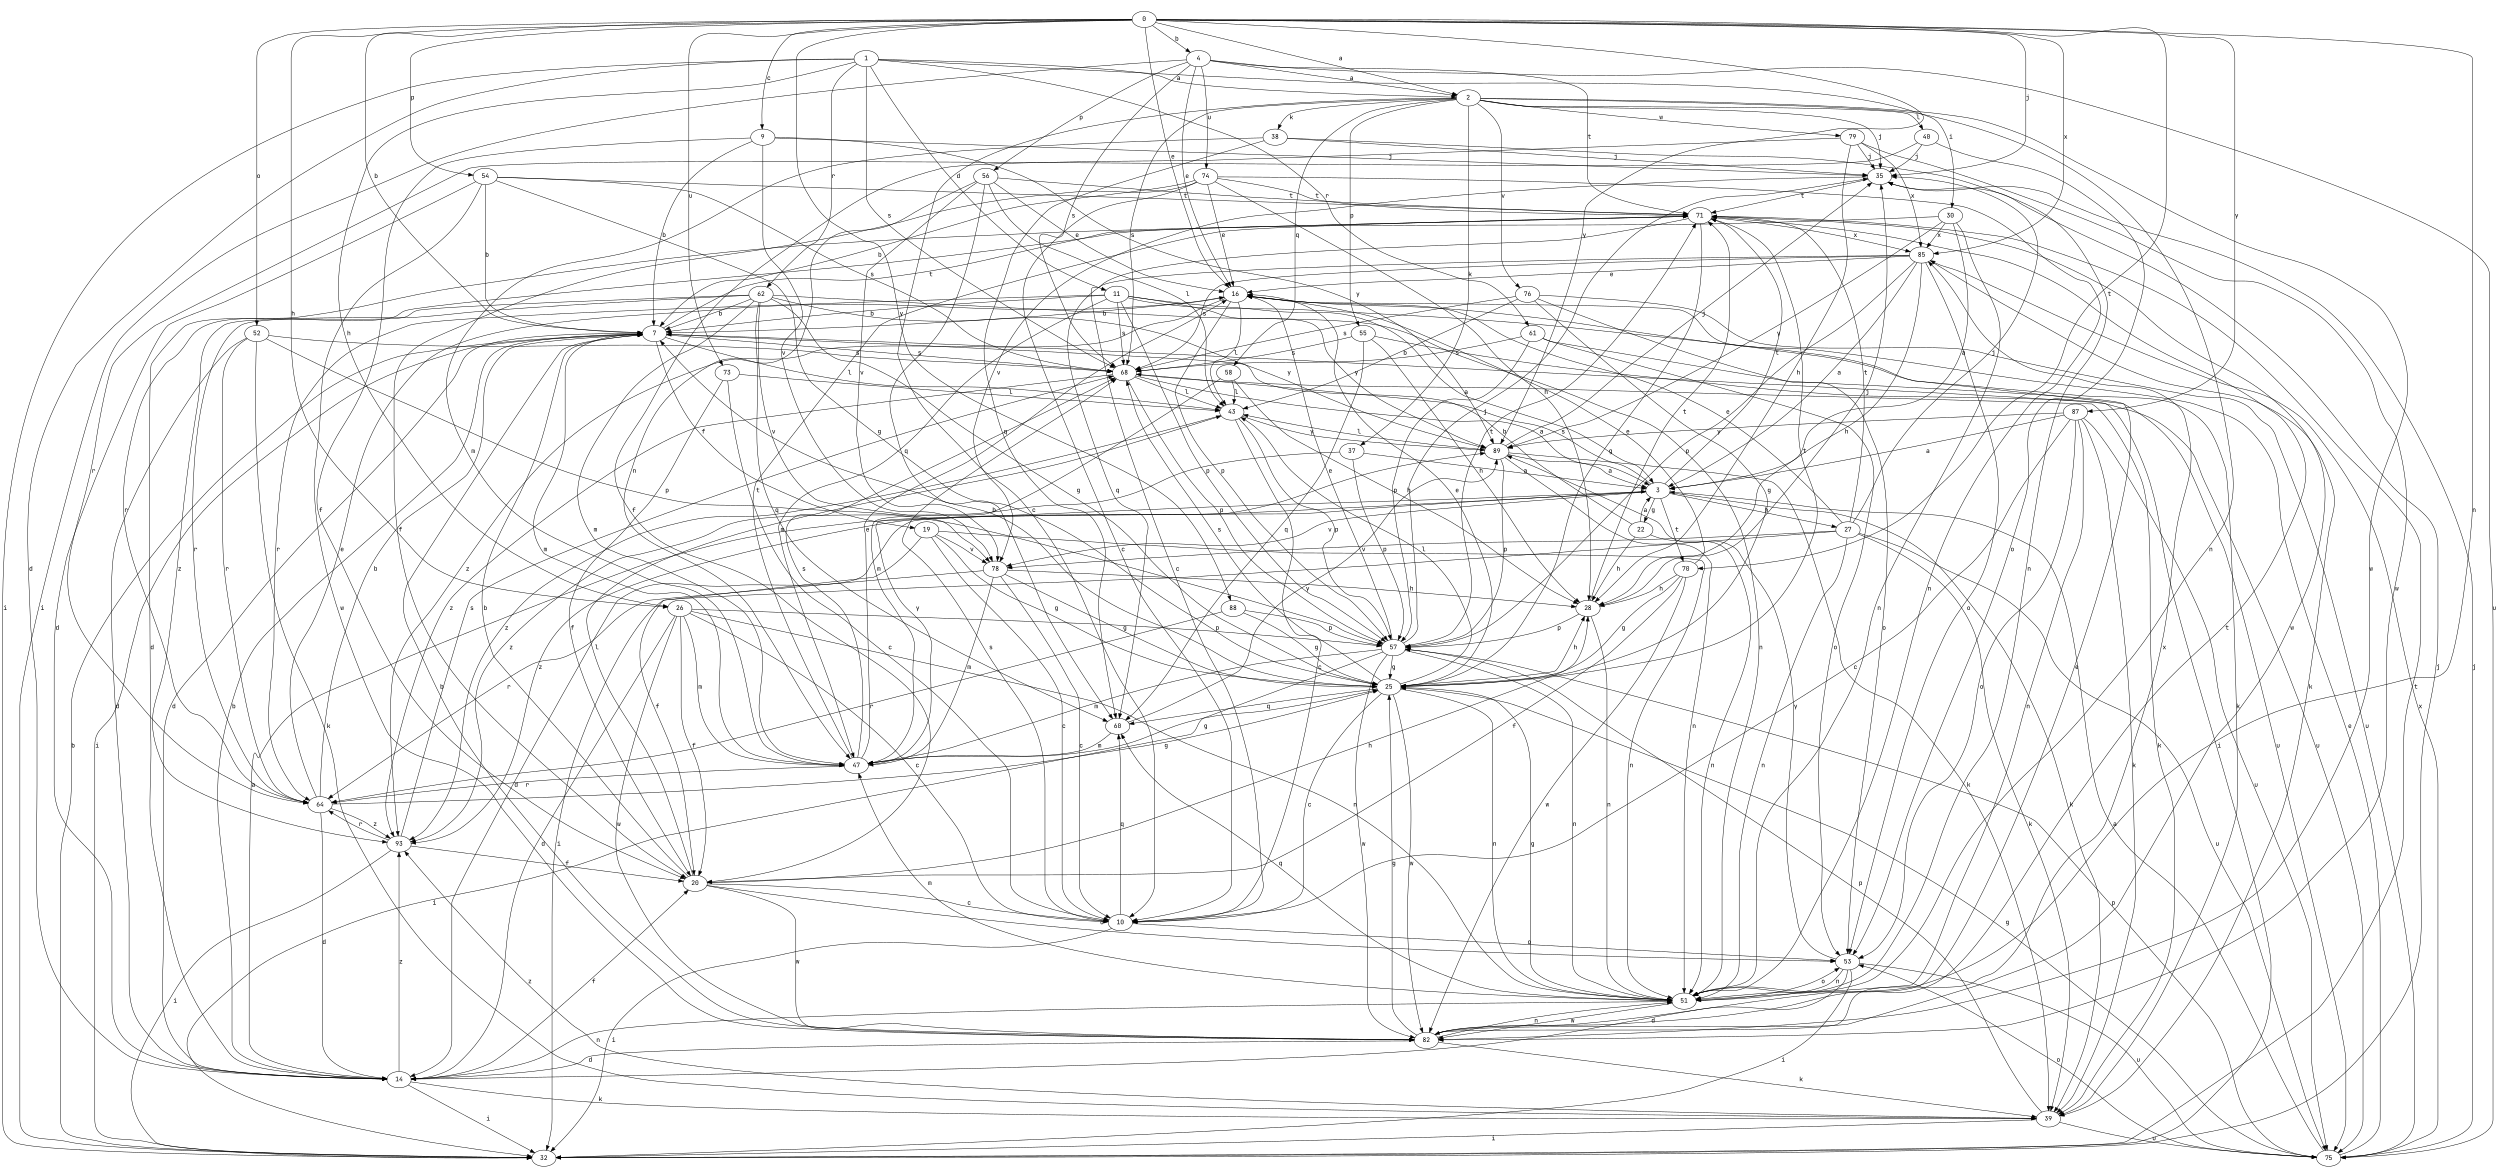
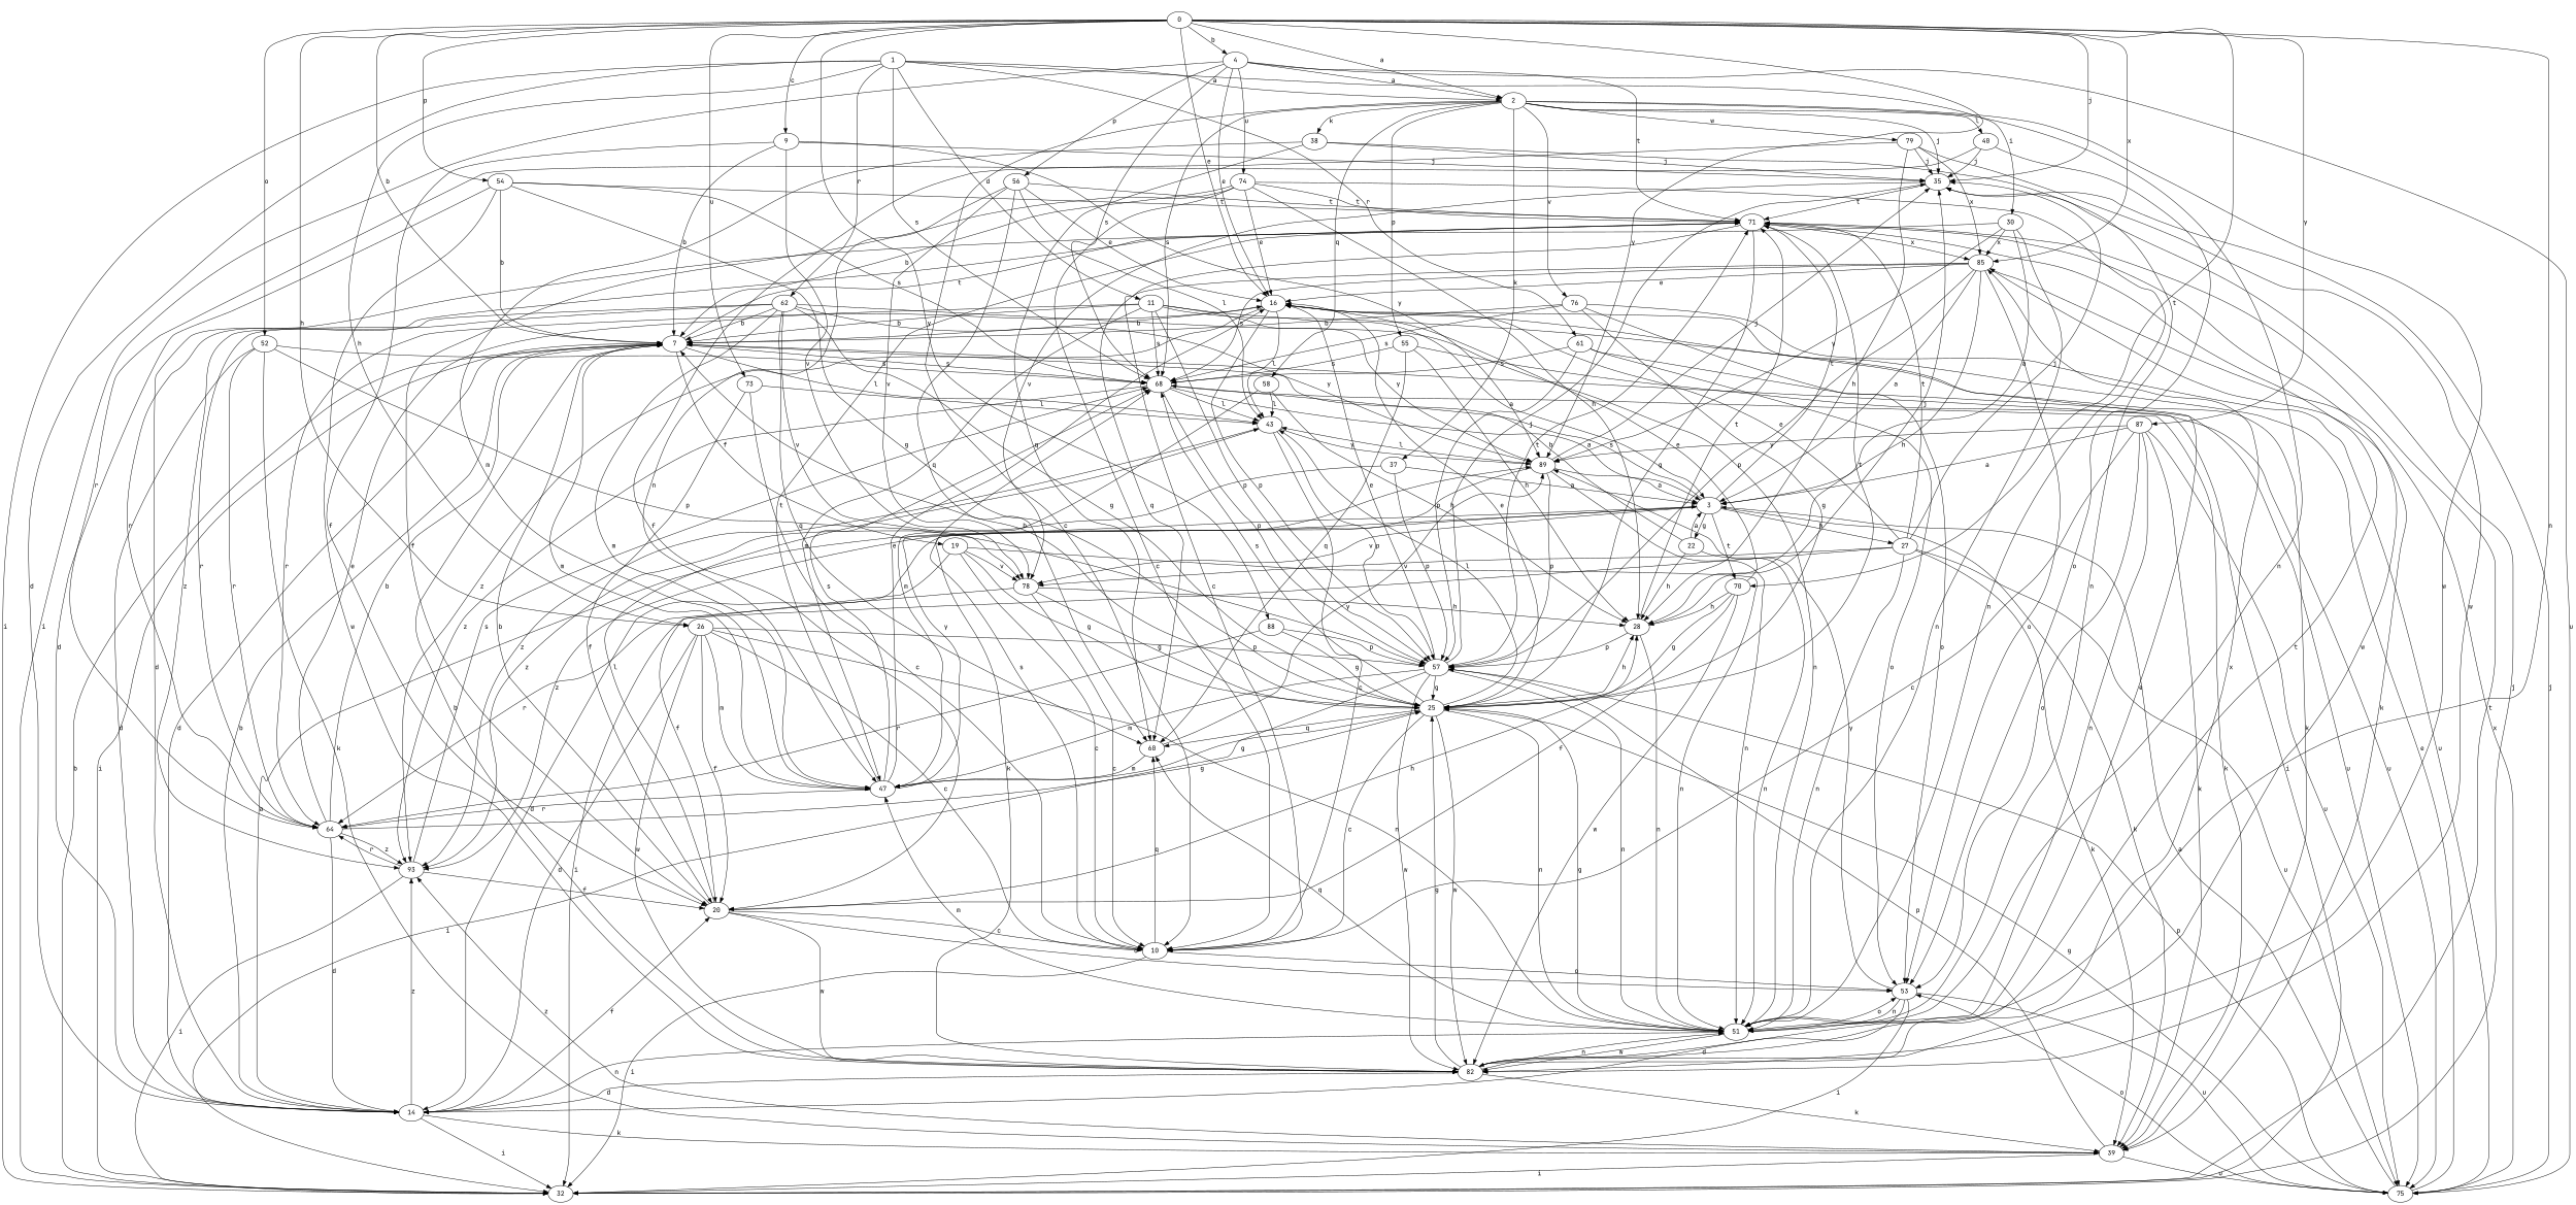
  strict digraph {
    fontname="JetBrains Mono"
    node [fontname="JetBrains Mono"]
    edge [fontname="JetBrains Mono"]
    0
    2
    4
    7
    9
    n6 [label=16]
    26
    35
    51
    52
    54
    70
    73
    85
    87
    88
    89
    68
    10
    37
    38
    40
    55
    58
    76
    79
    82
    32
    71
    56
    74
    75
    14
    19
    43
    47
    78
    20
    93
    57
    25
    53
    60
    39
    64
    28
    3
    1
    11
    30
    61
    62
    22
    27
    0 -> 2 [label=a]
    0 -> 4 [label=b]
    0 -> 7 [label=b]
    0 -> 9 [label=c]
    0 -> n6 [label=e]
    0 -> 26 [label=h]
    0 -> 35 [label=j]
    0 -> 51 [label=n]
    0 -> 52 [label=o]
    0 -> 54 [label=p]
    0 -> 70 [label=t]
    0 -> 73 [label=u]
    0 -> 85 [label=x]
    0 -> 87 [label=y]
    0 -> 88 [label=y]
    0 -> 89 [label=y]
    2 -> 35 [label=j]
    2 -> 51 [label=n]
    2 -> 68 [label=s]
    2 -> 10 [label=c]
    2 -> 37 [label=k]
    2 -> 38 [label=k]
    2 -> 40 [label=l]
    2 -> 55 [label=p]
    2 -> 58 [label=q]
    2 -> 76 [label=v]
    2 -> 79 [label=w]
    2 -> 82 [label=w]
    4 -> 2 [label=a]
    4 -> n6 [label=e]
    4 -> 68 [label=s]
    4 -> 32 [label=i]
    4 -> 71 [label=t]
    4 -> 56 [label=p]
    4 -> 74 [label=u]
    4 -> 75 [label=u]
    7 -> 68 [label=s]
    7 -> 32 [label=i]
    7 -> 71 [label=t]
    7 -> 75 [label=u]
    7 -> 14 [label=d]
    7 -> 19 [label=f]
    7 -> 43 [label=l]
    7 -> 47 [label=m]
    9 -> 7 [label=b]
    9 -> 35 [label=j]
    9 -> 89 [label=y]
    9 -> 78 [label=v]
    9 -> 20 [label=f]
    n6 -> 7 [label=b]
    n6 -> 43 [label=l]
    n6 -> 93 [label=z]
    n6 -> 57 [label=p]
    26 -> 51 [label=n]
    26 -> 10 [label=c]
    26 -> 82 [label=w]
    26 -> 14 [label=d]
    26 -> 47 [label=m]
    26 -> 20 [label=f]
    26 -> 57 [label=p]
    35 -> 71 [label=t]
    35 -> 78 [label=v]
    51 -> 82 [label=w]
    51 -> 47 [label=m]
    51 -> 25 [label=g]
    51 -> 53 [label=o]
    51 -> 60 [label=q]
    52 -> 68 [label=s]
    52 -> 14 [label=d]
    52 -> 57 [label=p]
    52 -> 39 [label=k]
    52 -> 64 [label=r]
    54 -> 7 [label=b]
    54 -> 68 [label=s]
    54 -> 82 [label=w]
    54 -> 71 [label=t]
    54 -> 14 [label=d]
    54 -> 25 [label=g]
    70 -> n6 [label=e]
    70 -> 82 [label=w]
    70 -> 20 [label=f]
    70 -> 25 [label=g]
    70 -> 28 [label=h]
    73 -> 10 [label=c]
    73 -> 43 [label=l]
    73 -> 20 [label=f]
    85 -> n6 [label=e]
    85 -> 68 [label=s]
    85 -> 57 [label=p]
    85 -> 53 [label=o]
    85 -> 60 [label=q]
    85 -> 39 [label=k]
    85 -> 28 [label=h]
    85 -> 3 [label=a]
    87 -> 51 [label=n]
    87 -> 89 [label=y]
    87 -> 10 [label=c]
    87 -> 75 [label=u]
    87 -> 53 [label=o]
    87 -> 39 [label=k]
    87 -> 3 [label=a]
    88 -> 57 [label=p]
    88 -> 25 [label=g]
    88 -> 64 [label=r]
    89 -> 35 [label=j]
    89 -> 51 [label=n]
    89 -> 43 [label=l]
    89 -> 57 [label=p]
-   89 -> 39 [label=k]
+   89 -> 82 [label=k]
    89 -> 3 [label=a]
    68 -> 43 [label=l]
    68 -> 93 [label=z]
    68 -> 57 [label=p]
    68 -> 39 [label=k]
    68 -> 3 [label=a]
    10 -> 68 [label=s]
    10 -> 32 [label=i]
    10 -> 53 [label=o]
    10 -> 60 [label=q]
    37 -> 93 [label=z]
    37 -> 57 [label=p]
    37 -> 3 [label=a]
    38 -> 35 [label=j]
    38 -> 51 [label=n]
    38 -> 47 [label=m]
    38 -> 60 [label=q]
    40 -> 35 [label=j]
    40 -> 53 [label=o]
    40 -> 64 [label=r]
    55 -> 68 [label=s]
    55 -> 32 [label=i]
    55 -> 60 [label=q]
    55 -> 28 [label=h]
    58 -> 43 [label=l]
    58 -> 47 [label=m]
    58 -> 28 [label=h]
-   76 -> 43 [label=b]
+   76 -> 7 [label=b]
    76 -> 68 [label=s]
    76 -> 75 [label=u]
    76 -> 25 [label=g]
    76 -> 53 [label=o]
    79 -> 35 [label=j]
    79 -> 85 [label=x]
    79 -> 82 [label=w]
    79 -> 20 [label=f]
    79 -> 28 [label=h]
    82 -> 7 [label=b]
    82 -> n6 [label=e]
    82 -> 51 [label=n]
    82 -> 85 [label=x]
    82 -> 71 [label=t]
    82 -> 14 [label=d]
    82 -> 25 [label=g]
    82 -> 39 [label=k]
    32 -> 7 [label=b]
    32 -> 35 [label=j]
    32 -> 71 [label=t]
    71 -> 85 [label=x]
    71 -> 10 [label=c]
    71 -> 82 [label=w]
    71 -> 14 [label=d]
    71 -> 25 [label=g]
    56 -> n6 [label=e]
    56 -> 71 [label=t]
    56 -> 43 [label=l]
    56 -> 47 [label=n]
    56 -> 78 [label=v]
    56 -> 60 [label=q]
    74 -> 7 [label=b]
    74 -> n6 [label=e]
    74 -> 51 [label=n]
    74 -> 10 [label=c]
    74 -> 71 [label=t]
    74 -> 20 [label=f]
    74 -> 28 [label=h]
    75 -> n6 [label=e]
    75 -> 35 [label=j]
    75 -> 85 [label=x]
    75 -> 57 [label=p]
    75 -> 25 [label=g]
    75 -> 53 [label=o]
    75 -> 3 [label=a]
    14 -> 7 [label=b]
    14 -> 51 [label=n]
    14 -> 32 [label=i]
    14 -> 20 [label=f]
    14 -> 93 [label=z]
    14 -> 39 [label=k]
    14 -> 3 [label=a]
    19 -> 51 [label=n]
    19 -> 10 [label=c]
    19 -> 78 [label=v]
    19 -> 20 [label=f]
    19 -> 25 [label=g]
    43 -> 89 [label=y]
    43 -> 10 [label=c]
    43 -> 93 [label=z]
    43 -> 57 [label=p]
    47 -> n6 [label=e]
    47 -> 89 [label=y]
    47 -> 68 [label=s]
    47 -> 71 [label=t]
    47 -> 25 [label=g]
    47 -> 64 [label=r]
    78 -> 10 [label=c]
-   78 -> 47 [label=m]
    78 -> 25 [label=g]
    78 -> 64 [label=r]
    78 -> 28 [label=h]
    20 -> 7 [label=b]
    20 -> 10 [label=c]
    20 -> 82 [label=w]
    20 -> 43 [label=l]
    20 -> 53 [label=o]
    20 -> 28 [label=h]
    93 -> 68 [label=s]
    93 -> 32 [label=i]
    93 -> 20 [label=f]
    93 -> 64 [label=r]
    57 -> n6 [label=e]
    57 -> 35 [label=j]
    57 -> 51 [label=n]
    57 -> 82 [label=w]
    57 -> 32 [label=i]
    57 -> 71 [label=t]
    57 -> 47 [label=m]
    57 -> 25 [label=g]
    25 -> 7 [label=b]
    25 -> n6 [label=e]
    25 -> 51 [label=n]
    25 -> 68 [label=s]
    25 -> 10 [label=c]
    25 -> 82 [label=w]
    25 -> 71 [label=t]
    25 -> 43 [label=l]
    25 -> 60 [label=q]
    25 -> 28 [label=h]
    53 -> 51 [label=n]
    53 -> 89 [label=y]
    53 -> 32 [label=i]
    53 -> 75 [label=u]
    53 -> 14 [label=d]
    60 -> 89 [label=y]
    60 -> 47 [label=m]
    39 -> 32 [label=i]
    39 -> 75 [label=u]
    39 -> 93 [label=z]
    39 -> 57 [label=p]
    64 -> 7 [label=b]
    64 -> n6 [label=e]
    64 -> 14 [label=d]
    64 -> 93 [label=z]
    64 -> 25 [label=g]
    28 -> 35 [label=j]
    28 -> 51 [label=n]
    28 -> 71 [label=t]
    28 -> 57 [label=p]
    3 -> 70 [label=t]
    3 -> 68 [label=s]
    3 -> 71 [label=t]
    3 -> 14 [label=d]
    3 -> 78 [label=v]
    3 -> 93 [label=z]
    3 -> 39 [label=k]
    3 -> 22 [label=g]
    3 -> 27 [label=h]
    1 -> 2 [label=a]
    1 -> 26 [label=h]
    1 -> 68 [label=s]
    1 -> 32 [label=i]
    1 -> 14 [label=d]
    1 -> 11 [label=d]
    1 -> 30 [label=i]
    1 -> 61 [label=r]
    1 -> 62 [label=r]
    11 -> 7 [label=b]
    11 -> 89 [label=y]
    11 -> 68 [label=s]
    11 -> 47 [label=m]
    11 -> 57 [label=p]
    11 -> 39 [label=k]
    11 -> 64 [label=r]
    11 -> 3 [label=a]
    30 -> 51 [label=n]
    30 -> 85 [label=x]
    30 -> 89 [label=y]
    30 -> 64 [label=r]
    30 -> 3 [label=a]
    61 -> 68 [label=s]
    61 -> 75 [label=u]
    61 -> 57 [label=p]
    61 -> 53 [label=o]
    62 -> 7 [label=b]
    62 -> 51 [label=n]
    62 -> 89 [label=y]
    62 -> 47 [label=m]
    62 -> 78 [label=v]
    62 -> 93 [label=z]
    62 -> 25 [label=g]
    62 -> 60 [label=q]
    62 -> 64 [label=r]
    22 -> 7 [label=b]
    22 -> 51 [label=n]
    22 -> 28 [label=h]
    22 -> 3 [label=a]
    27 -> n6 [label=e]
    27 -> 35 [label=j]
    27 -> 51 [label=n]
    27 -> 32 [label=i]
    27 -> 71 [label=t]
    27 -> 75 [label=u]
    27 -> 78 [label=v]
    27 -> 39 [label=k]
  }
